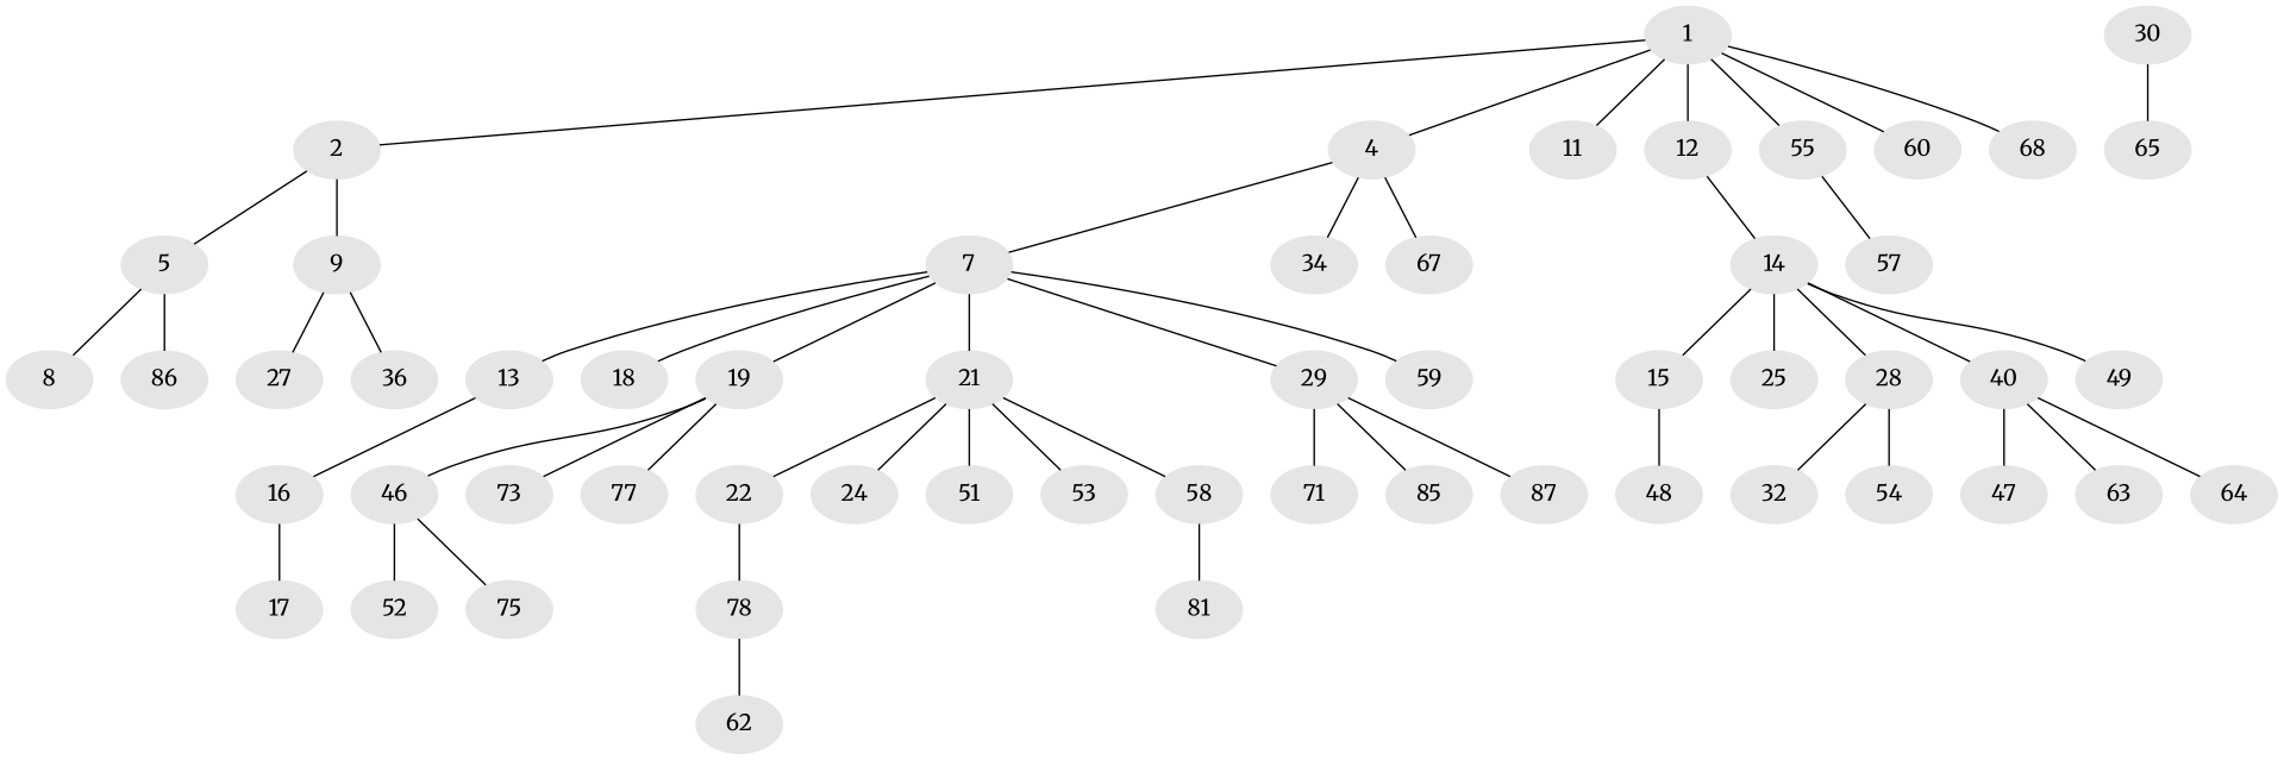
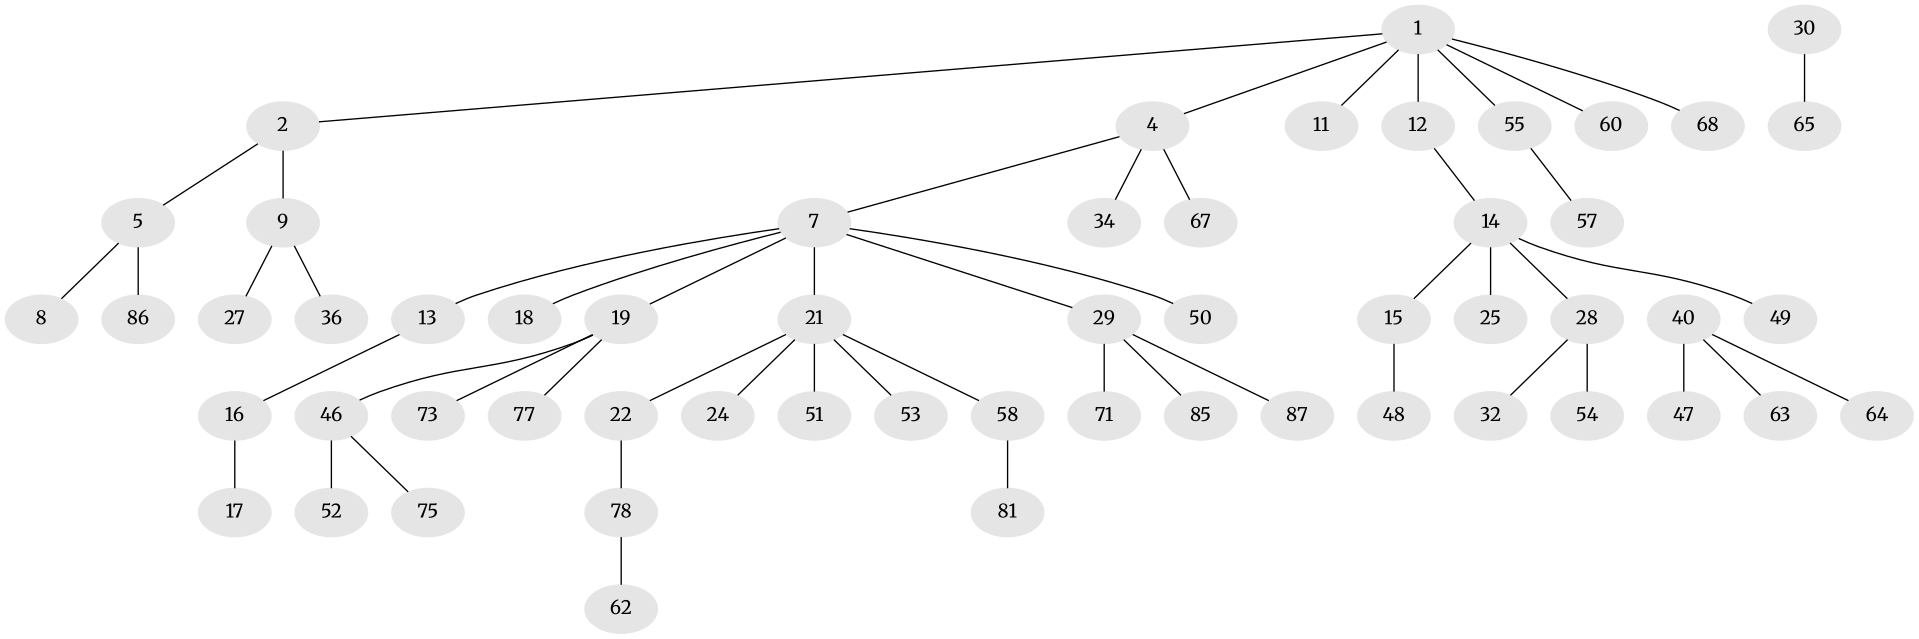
  graph {
    fontname=Merriweather
    node [color=gray90 fontname=Merriweather style=filled]
    edge [fontname=Merriweather]
    1 [super="+3"]
    2
    4 [super="+6"]
    11 [super="+35"]
    12
    55
    60
    68
    5 [super="+41"]
    9 [super="+37"]
    7 [super="+10"]
    34
    67
    14 [super="+20"]
    57 [super="+80"]
    8
    86
    27 [super="+42"]
    36
    13 [super="+66"]
    18
    19 [super="+33"]
    21 [super="+26"]
    29 [super="+78"]
-   59
+   59 [label=50]
    16 [super="+31"]
    46 [super="+56"]
    73 [super="+74"]
    77
    22 [super="+61"]
    24
    51 [super="+72"]
    53
    58
    71 [super="+82"]
    85
    87
    15 [super="+79"]
    25
    28 [super="+45"]
    40 [super="+44"]
    49
    17 [super="+50"]
    48 [super="+70"]
    32 [super="+76"]
    54
    47
    63
    64 [super="+69"]
    52
    75
    n52 [label=78]
    81
    62 [super="+84"]
    30 [super="+39"]
    65 [super="+83"]
    1 -- 2
    1 -- 4
    1 -- 11
    1 -- 12
    1 -- 55
    1 -- 60
    1 -- 68
    2 -- 5
    2 -- 9
    4 -- 7
    4 -- 34
    4 -- 67
    12 -- 14
    55 -- 57
    5 -- 8
    5 -- 86
    9 -- 27
    9 -- 36
    7 -- 13
    7 -- 18
    7 -- 19
    7 -- 21
    7 -- 29
    7 -- 59
    14 -- 15
    14 -- 25
    14 -- 28
-   14 -- 40
    14 -- 49
    13 -- 16
    19 -- 46
    19 -- 73
    19 -- 77
    21 -- 22
    21 -- 24
    21 -- 51
    21 -- 53
    21 -- 58
    29 -- 71
    29 -- 85
    29 -- 87
    16 -- 17
    46 -- 52
    46 -- 75
    22 -- n52
    58 -- 81
    15 -- 48
    28 -- 32
    28 -- 54
    40 -- 47
    40 -- 63
    40 -- 64
    n52 -- 62
    30 -- 65
  }
